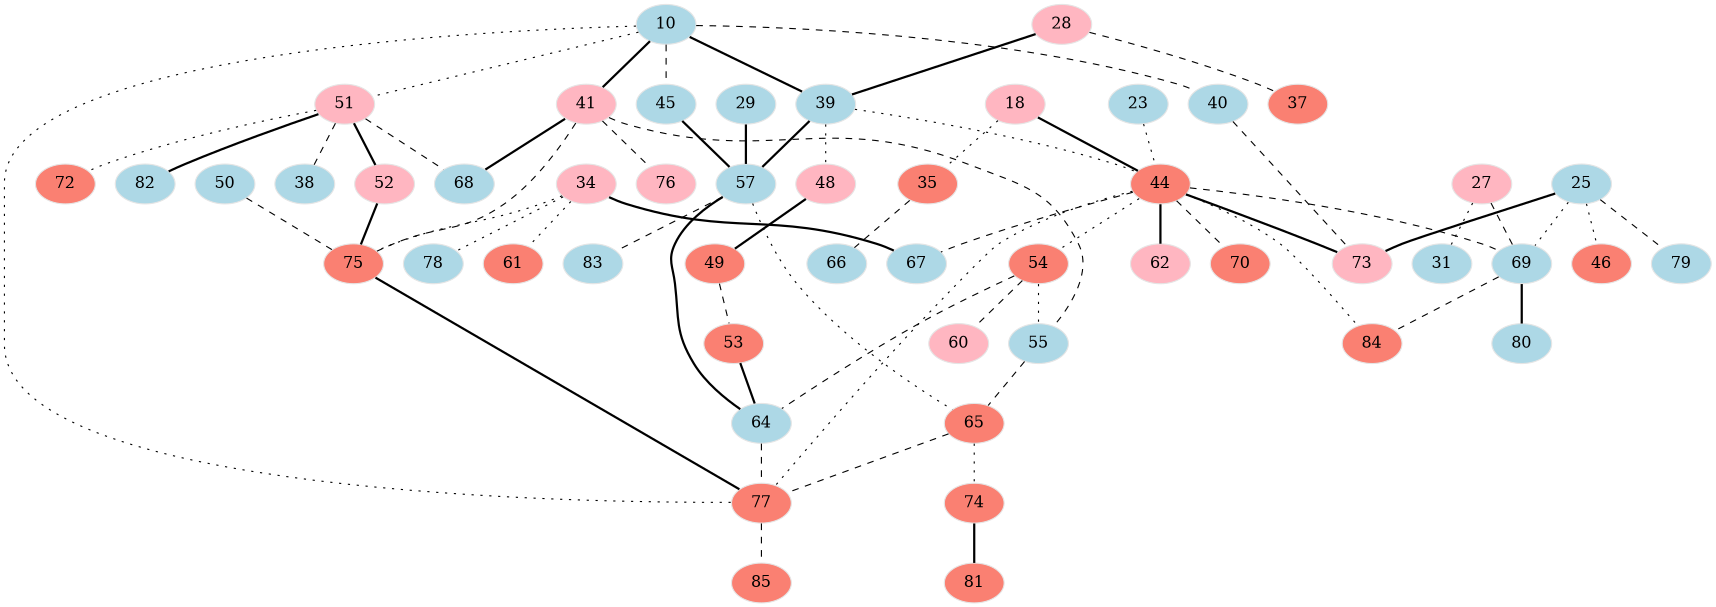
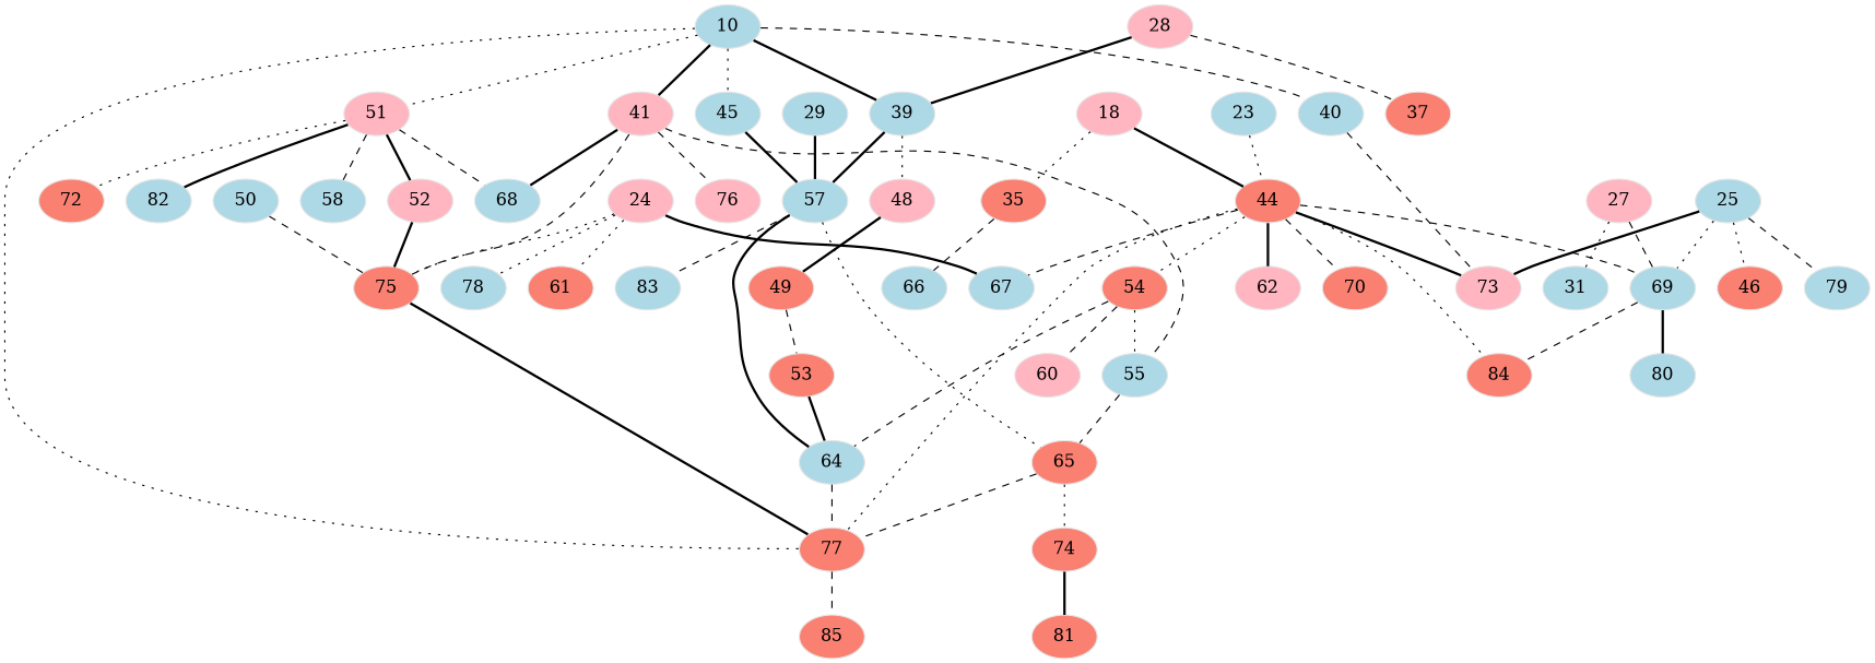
  graph {
    node [color=gray90 fillcolor=lightblue style=filled]
    edge [style=dashed]
    10 [super="+6"]
    39 [super="+4"]
    40
    41 [fillcolor=lightpink super="+15"]
    45 [super="+1"]
    51 [fillcolor=lightpink super="+17+33"]
    77 [fillcolor=salmon super="+56+63"]
    44 [fillcolor=salmon super="+5+14"]
    57 [super="+21"]
    48 [fillcolor=lightpink super="+38"]
    73 [fillcolor=lightpink super="+71"]
    75 [fillcolor=salmon super="+26"]
    55 [super="+16"]
    68
    76 [fillcolor=lightpink]
    52 [fillcolor=lightpink]
-   58 [label=38]
+   58
    72 [fillcolor=salmon]
    82
    85 [fillcolor=salmon]
    18 [fillcolor=lightpink]
    35 [fillcolor=salmon]
    66
    69 [super="+59+36"]
    67
    54 [fillcolor=salmon super="+30+43"]
    62 [fillcolor=lightpink]
    70 [fillcolor=salmon]
    84 [fillcolor=salmon]
    23
    46 [fillcolor=salmon]
    25
    79
    80
    27 [fillcolor=lightpink]
    31
    28 [fillcolor=lightpink super="+9+12"]
    37 [fillcolor=salmon]
    64 [super="+47"]
    65 [fillcolor=salmon super="+42"]
    83
    29
-   34 [fillcolor=lightpink]
+   34 [fillcolor=lightpink label=24]
    61 [fillcolor=salmon]
    78
    49 [fillcolor=salmon]
    60 [fillcolor=lightpink]
    53 [fillcolor=salmon]
    50
    74 [fillcolor=salmon]
    81 [fillcolor=salmon]
    10 -- 39 [style=bold weight=2]
    10 -- 40
    10 -- 41 [style=bold]
-   10 -- 45
+   10 -- 45 [style=dotted]
    10 -- 51 [style=dotted]
    10 -- 77 [style=dotted]
-   39 -- 44 [style=dotted]
    39 -- 57 [style=bold]
    39 -- 48 [style=dotted]
    40 -- 73
    41 -- 75
    41 -- 55
    41 -- 68 [style=bold]
    41 -- 76
    45 -- 57 [style=bold]
    51 -- 68
    51 -- 52 [style=bold]
    51 -- 58
    51 -- 72 [style=dotted]
    51 -- 82 [style=bold]
    77 -- 85
    44 -- 77 [style=dotted]
    44 -- 73 [style=bold weight=2]
    44 -- 69
    44 -- 67
    44 -- 54 [style=dotted]
    44 -- 62 [style=bold]
    44 -- 70
    44 -- 84 [style=dotted]
    57 -- 64 [style=bold]
    57 -- 65 [style=dotted]
    57 -- 83
    48 -- 49 [style=bold]
    75 -- 77 [style=bold]
    55 -- 65 [weight=2]
    52 -- 75 [style=bold]
    18 -- 44 [style=bold]
    18 -- 35 [style=dotted]
    35 -- 66
    69 -- 84
    69 -- 80 [style=bold]
    54 -- 55 [style=dotted]
    54 -- 64 [weight=2]
    54 -- 60
    23 -- 44 [style=dotted]
    25 -- 73 [style=bold]
    25 -- 69 [style=dotted]
    25 -- 46 [style=dotted]
    25 -- 79
    27 -- 69
    27 -- 31 [style=dotted]
    28 -- 39 [style=bold]
    28 -- 37
    64 -- 77 [weight=2]
    65 -- 77
    65 -- 74 [style=dotted]
    29 -- 57 [style=bold]
    34 -- 75 [style=dotted]
    34 -- 67 [style=bold]
    34 -- 61 [style=dotted]
    34 -- 78 [style=dotted]
    49 -- 53
    53 -- 64 [style=bold]
    50 -- 75
    74 -- 81 [style=bold]
  }
